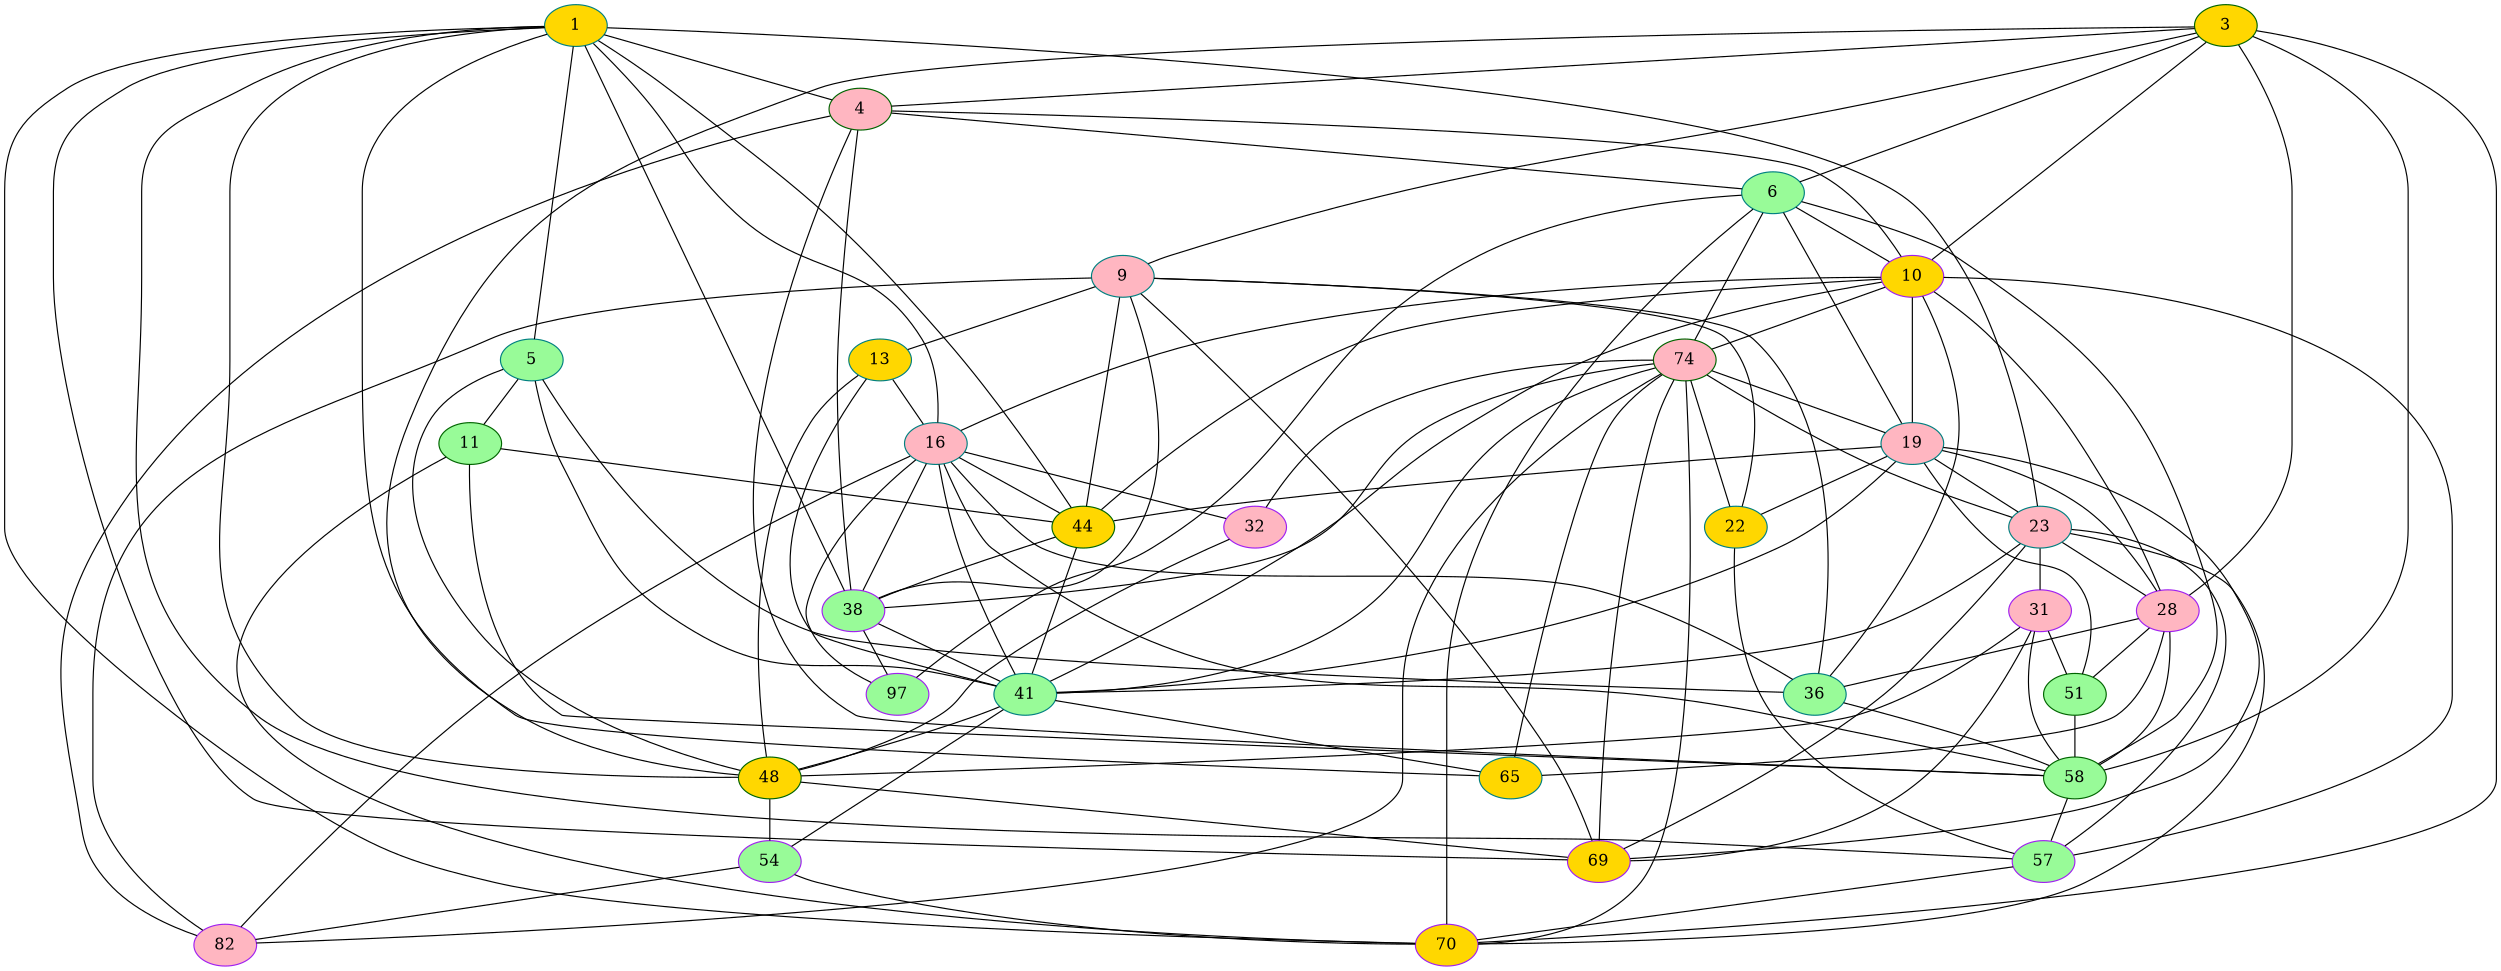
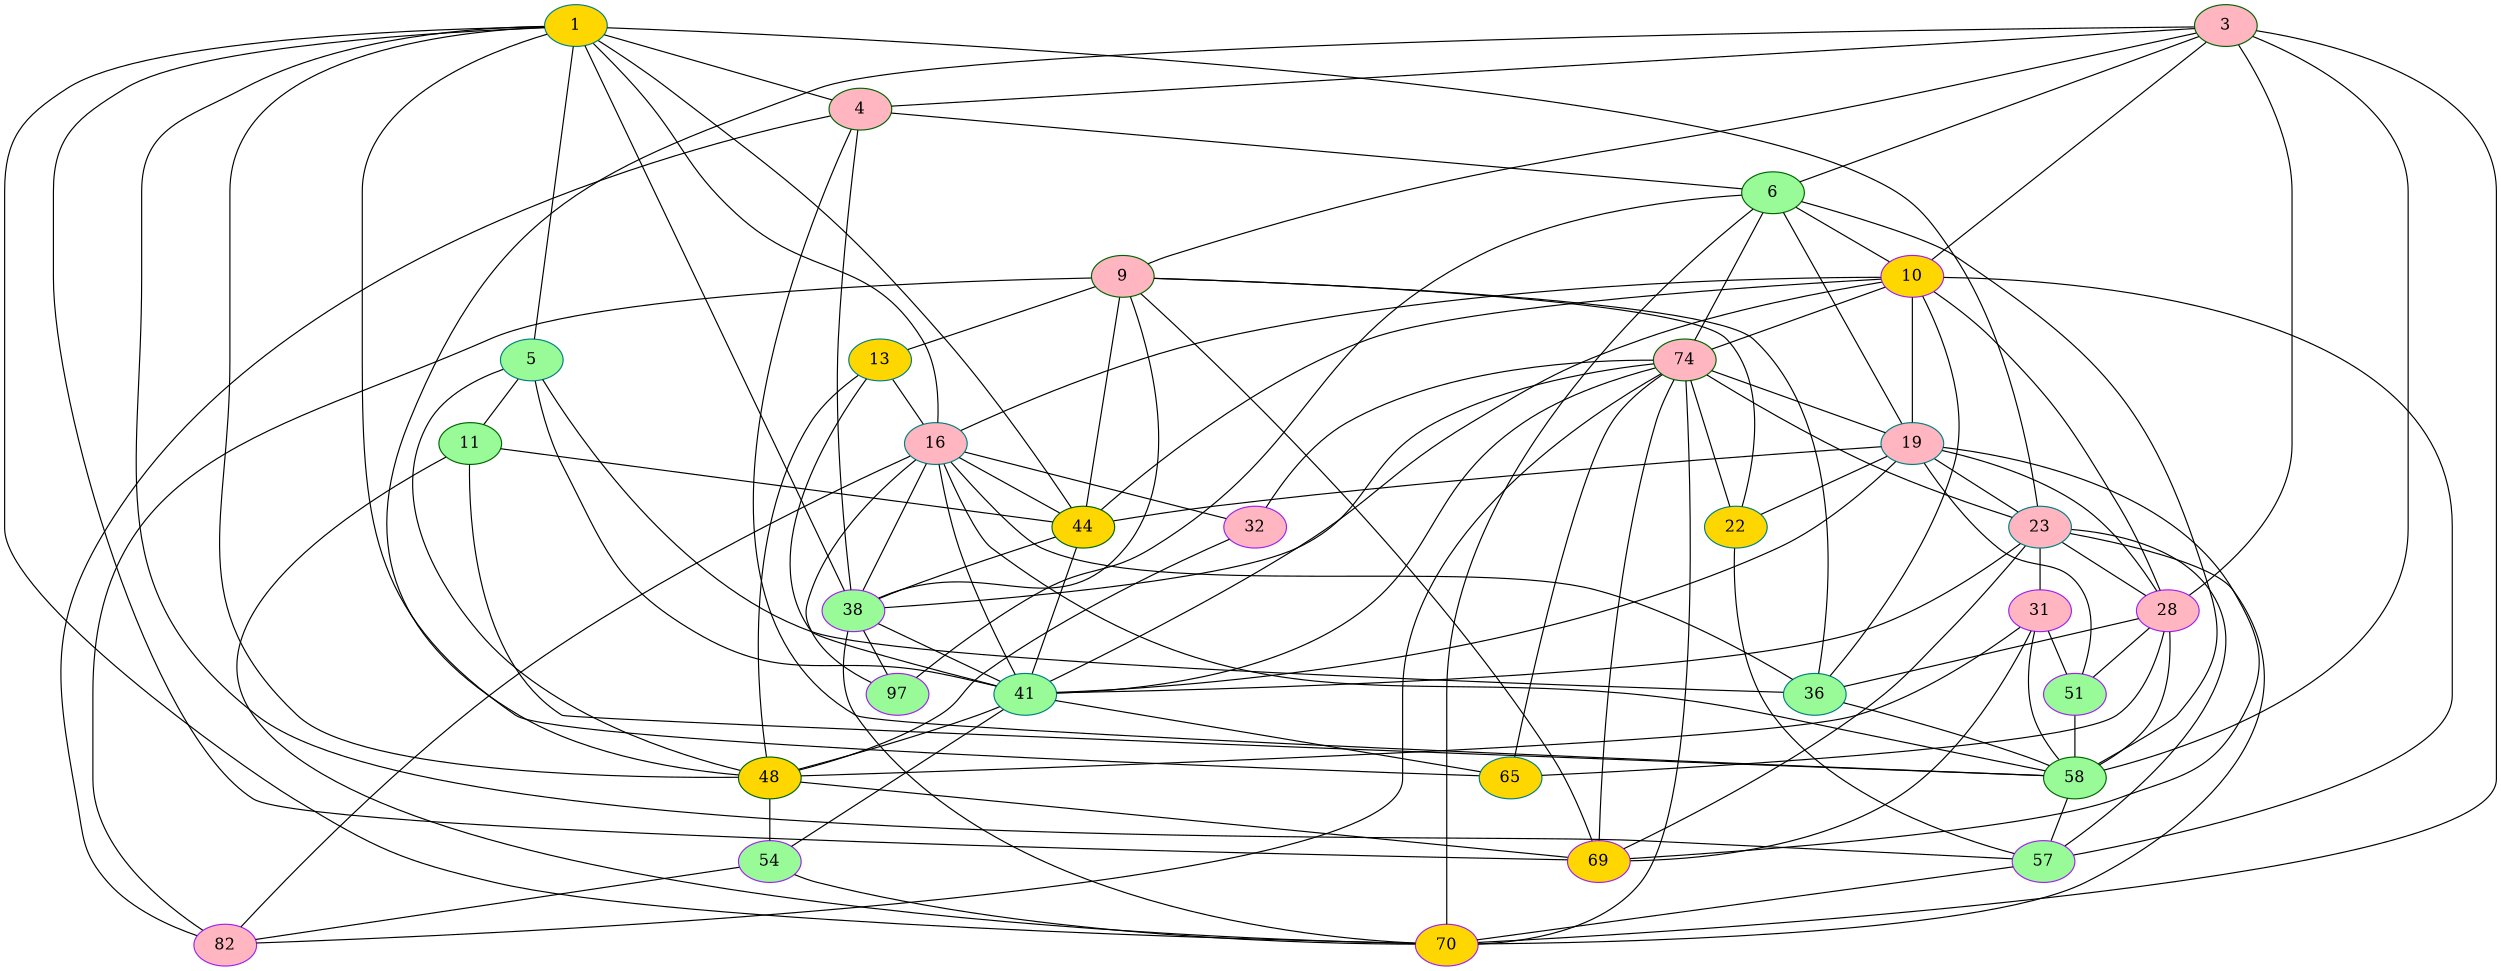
  graph {
    node [color=purple fillcolor=palegreen style=filled]
    1 [color=teal fillcolor=gold super="+71+2+7"]
    4 [color=darkgreen fillcolor=lightpink super="+8+19"]
    5 [color=teal super="+79"]
    16 [color=teal fillcolor=lightpink super="+35+45+25"]
    23 [color=teal fillcolor=lightpink super="+76"]
    n6 [color=darkgreen fillcolor=gold label=44 super="+46+44"]
    38 [super="+60"]
    48 [color=darkgreen fillcolor=gold super="+49"]
    n9 [label=57 super="+98"]
    65 [color=teal fillcolor=gold]
    69 [fillcolor=gold super="+102+94"]
    70 [fillcolor=gold super="+74+80"]
-   6 [color=teal super="+29+12"]
+   6 [color=darkgreen super="+29+12"]
    10 [fillcolor=gold super="+50"]
    58 [color=darkgreen super="+77+92+88"]
    82 [fillcolor=lightpink super="+95"]
    41 [color=teal super="+52+43"]
    11 [color=darkgreen]
    36 [color=teal super="+86"]
    97
    32 [fillcolor=lightpink]
    22 [color=teal fillcolor=gold super="+66"]
    28 [fillcolor=lightpink super="+73+30"]
    n24 [fillcolor=lightpink label=31 super="+67"]
    n25 [label=54]
-   3 [color=darkgreen fillcolor=gold super="+20+26"]
-   9 [color=teal fillcolor=lightpink super="+34+83"]
+   3 [color=darkgreen fillcolor=lightpink super="+20+26"]
+   9 [color=darkgreen fillcolor=lightpink super="+34+83"]
    n28 [color=darkgreen fillcolor=lightpink label=74 super="+21+27"]
    n29 [color=teal fillcolor=lightpink label=19 super="+53+47+61+90"]
    13 [color=teal fillcolor=gold]
-   51 [color=darkgreen]
+   51
    1 -- 4 [weight=2]
    1 -- 5 [weight=2]
    1 -- 16
    1 -- 23
    1 -- n6
    1 -- 38 [weight=2]
    1 -- 48
    1 -- n9
    1 -- 65
    1 -- 69
    1 -- 70
    4 -- 38
    4 -- 6
-   4 -- 10
    4 -- 58
    4 -- 82
    5 -- 48
    5 -- 41
    5 -- 11
    5 -- 36
    16 -- n6
    16 -- 38
    16 -- 58 [weight=2]
    16 -- 82 [weight=2]
    16 -- 41 [weight=2]
    16 -- 36
    16 -- 97
    16 -- 32
    23 -- n9
    23 -- 69
    23 -- 70
    23 -- 41
    23 -- 28
    23 -- n24
    n6 -- 38
    n6 -- 41 [weight=2]
+   38 -- 70
    38 -- 41
    38 -- 97
    48 -- 69
    48 -- n25
    n9 -- 70
    6 -- 70 [weight=2]
    6 -- 10 [weight=2]
    6 -- 58
    6 -- 97
    6 -- n28 [weight=2]
    6 -- n29 [weight=2]
    10 -- 16 [weight=2]
    10 -- n6
    10 -- n9
    10 -- 41
    10 -- 36
    10 -- 28
    10 -- n28 [weight=2]
    10 -- n29
    58 -- n9
    41 -- 48 [weight=2]
    41 -- 65
    41 -- n25
    11 -- n6
    11 -- 70
    11 -- 58
    36 -- 58
    32 -- 48
    22 -- n9
    28 -- 65
    28 -- 58 [weight=2]
    28 -- 36
    28 -- 51
    n24 -- 48
    n24 -- 69 [weight=2]
    n24 -- 58
    n24 -- 51
    n25 -- 70
    n25 -- 82
    3 -- 4
    3 -- 48
    3 -- 70
    3 -- 6
    3 -- 10
    3 -- 58
    3 -- 28
    3 -- 9
    9 -- n6
    9 -- 38
    9 -- 69
    9 -- 82
    9 -- 36
    9 -- 22
    9 -- 13
    n28 -- 23 [weight=2]
    n28 -- 38
    n28 -- 65
    n28 -- 69
    n28 -- 70
    n28 -- 82
    n28 -- 41
    n28 -- 32 [weight=2]
    n28 -- 22
    n28 -- n29
    n29 -- 23
    n29 -- n6 [weight=2]
    n29 -- 69
    n29 -- 41
    n29 -- 22
    n29 -- 28
    n29 -- 51
    13 -- 16 [weight=2]
    13 -- 48
    13 -- 41 [weight=2]
    51 -- 58
  }
